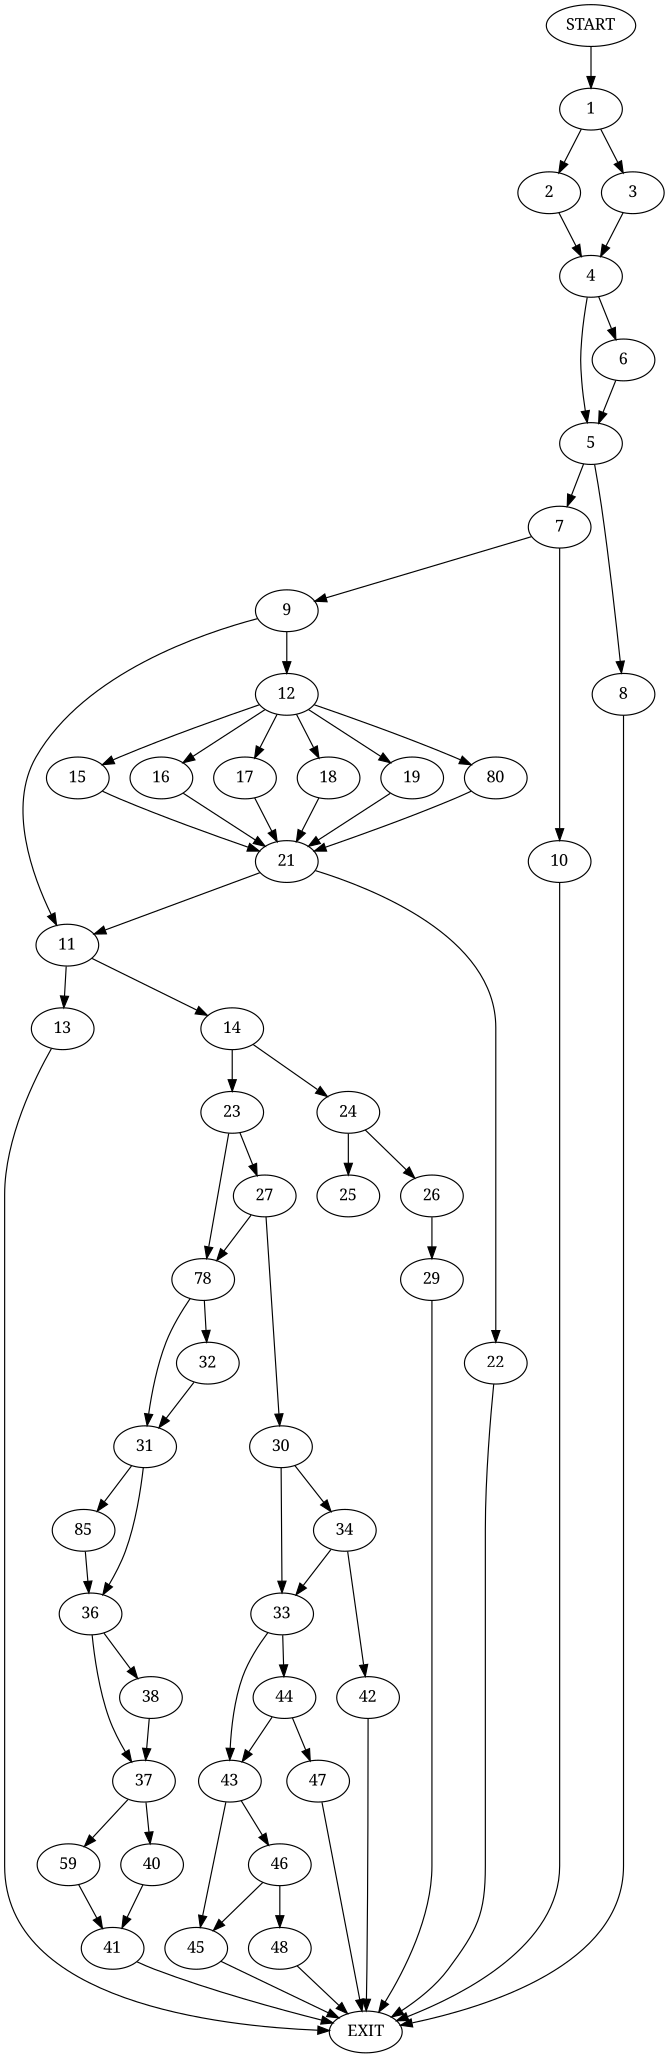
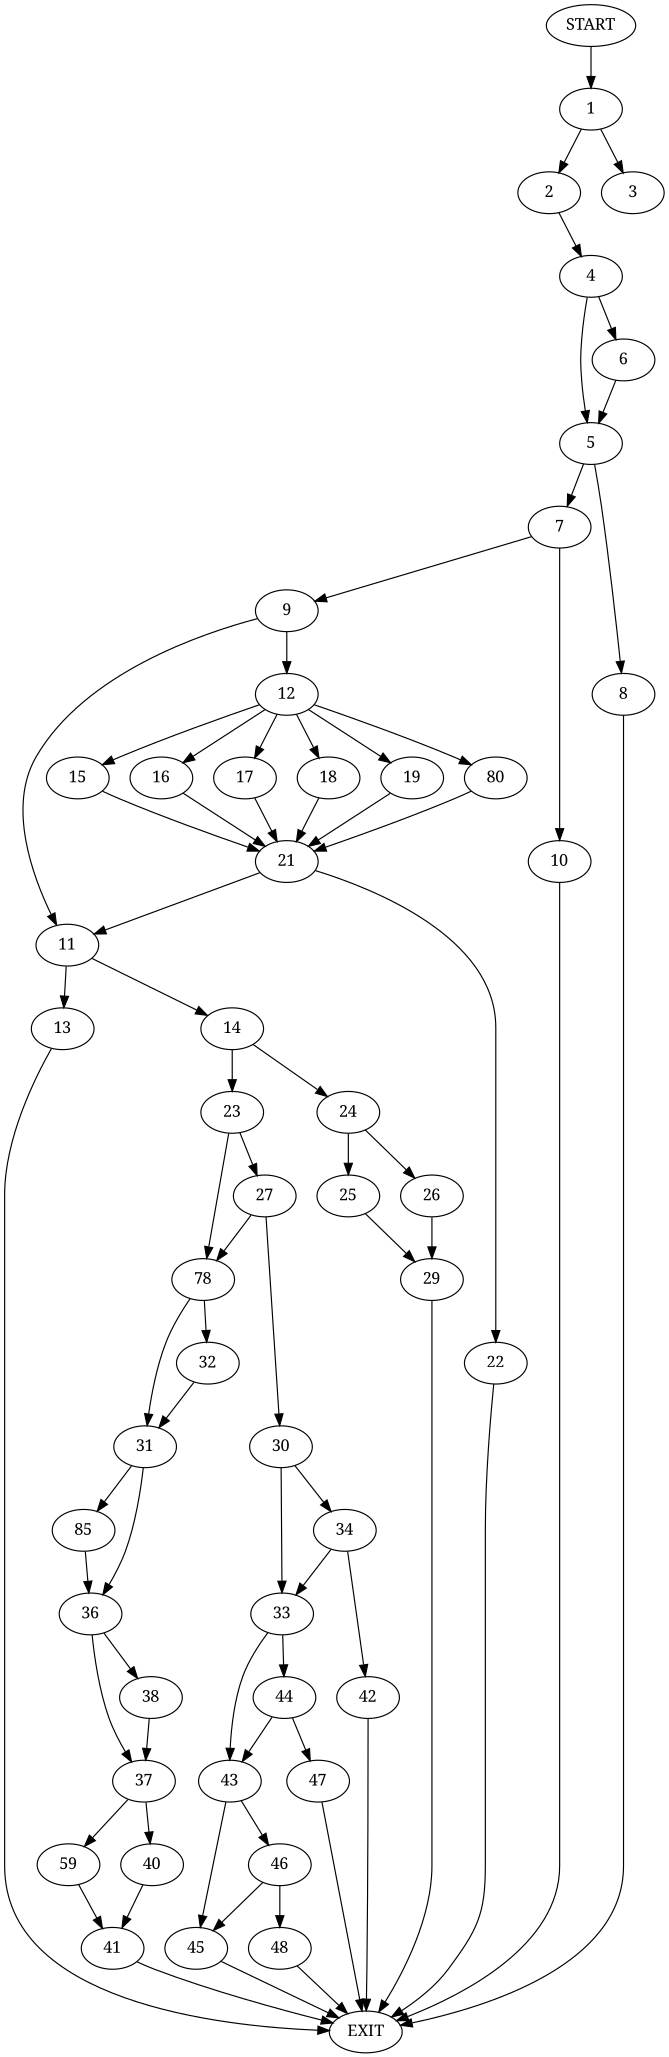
  digraph {
    fontname="Noto Serif"
    node [fontname="Noto Serif"]
    edge [fontname="Noto Serif"]
    n1 [label=START]
    1
    2
    3
    n5 [label=EXIT]
    4
    5
    6
    7
    8
    9
    10
    11
    12
    13
    14
    15
    16
    17
    18
    19
    n22 [label=80]
    23
    24
    21
    27
    n27 [label=78]
    25
    26
    22
    30
    31
    32
    29
    33
    34
    n37 [label=85]
    36
    43
    44
    42
    37
    38
    45
    46
    47
    n47 [label=59]
    40
    41
    48
    n1 -> 1
    1 -> 2
    1 -> 3
    2 -> 4
-   3 -> 4
    4 -> 5
    4 -> 6
    5 -> 7
    5 -> 8
    6 -> 5
    7 -> 9
    7 -> 10
    8 -> n5
    9 -> 11
    9 -> 12
    10 -> n5
    11 -> 13
    11 -> 14
    12 -> 15
    12 -> 16
    12 -> 17
    12 -> 18
    12 -> 19
    12 -> n22
    13 -> n5
    14 -> 23
    14 -> 24
    15 -> 21
    16 -> 21
    17 -> 21
    18 -> 21
    19 -> 21
    n22 -> 21
    23 -> 27
    23 -> n27
    24 -> 25
    24 -> 26
    21 -> 11
    21 -> 22
    27 -> n27
    27 -> 30
    n27 -> 31
    n27 -> 32
+   25 -> 29
    26 -> 29
    22 -> n5
    30 -> 33
    30 -> 34
    31 -> n37
    31 -> 36
    32 -> 31
    29 -> n5
    33 -> 43
    33 -> 44
    34 -> 33
    34 -> 42
    n37 -> 36
    36 -> 37
    36 -> 38
    43 -> 45
    43 -> 46
    44 -> 43
    44 -> 47
    42 -> n5
    37 -> n47
    37 -> 40
    38 -> 37
    45 -> n5
    46 -> 45
    46 -> 48
    47 -> n5
    n47 -> 41
    40 -> 41
    41 -> n5
    48 -> n5
  }
